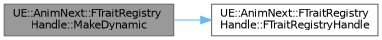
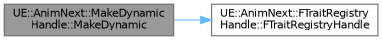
  digraph {
    rankdir=LR
    node [fontname=Helvetica fontsize=10 shape=box style=filled]
-   n1 [color=gray40 fillcolor=grey60 fontcolor=black height=0.2 label="UE::AnimNext::FTraitRegistry\lHandle::MakeDynamic" width=0.4]
+   n1 [color=gray40 fillcolor=grey60 fontcolor=black height=0.2 label="UE::AnimNext::MakeDynamic\lHandle::MakeDynamic" width=0.4]
    n2 [color=grey40 fillcolor=white height=0.2 label="UE::AnimNext::FTraitRegistry\lHandle::FTraitRegistryHandle" width=0.4]
    n1 -> n2 [color=steelblue1 fontname=Helvetica fontsize=10 labelfontname=Helvetica labelfontsize=10 style=solid]
  }
